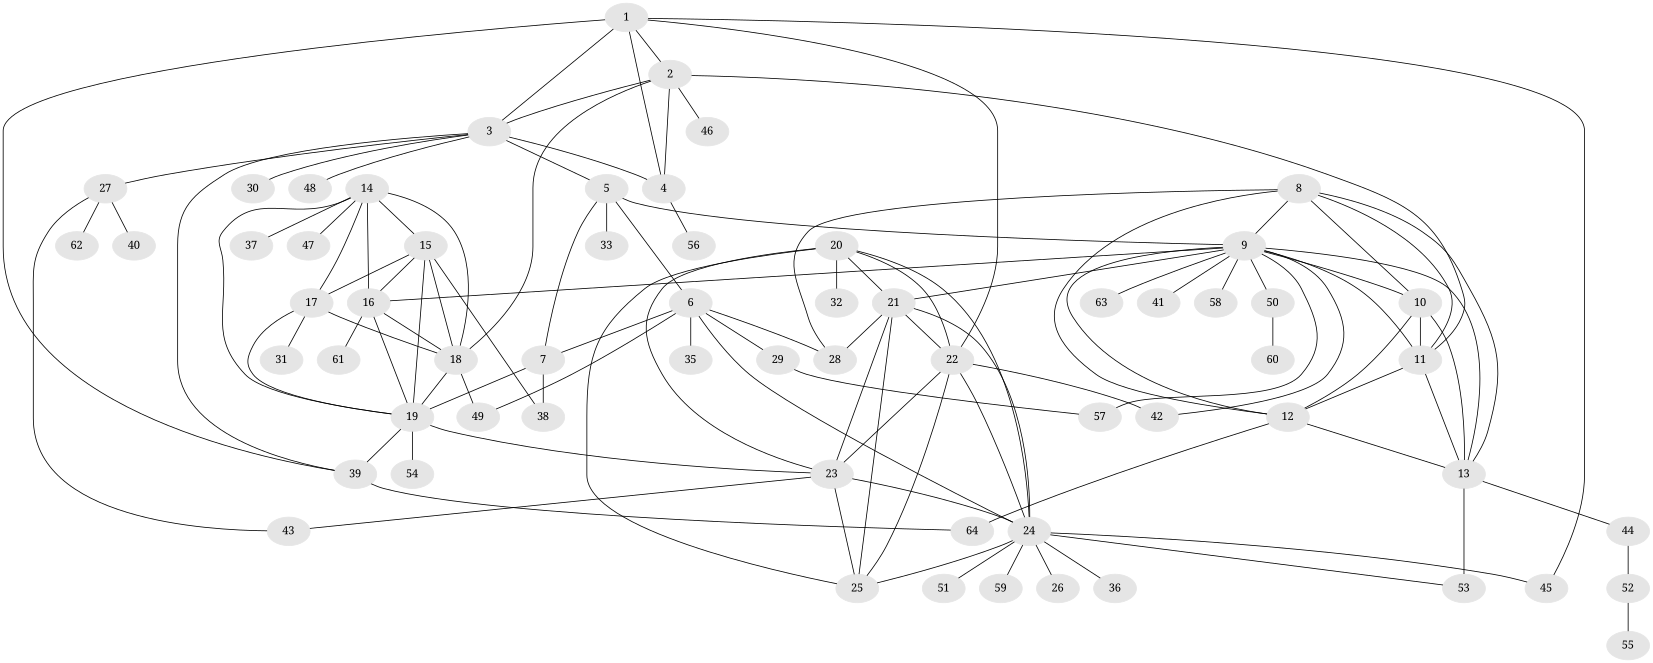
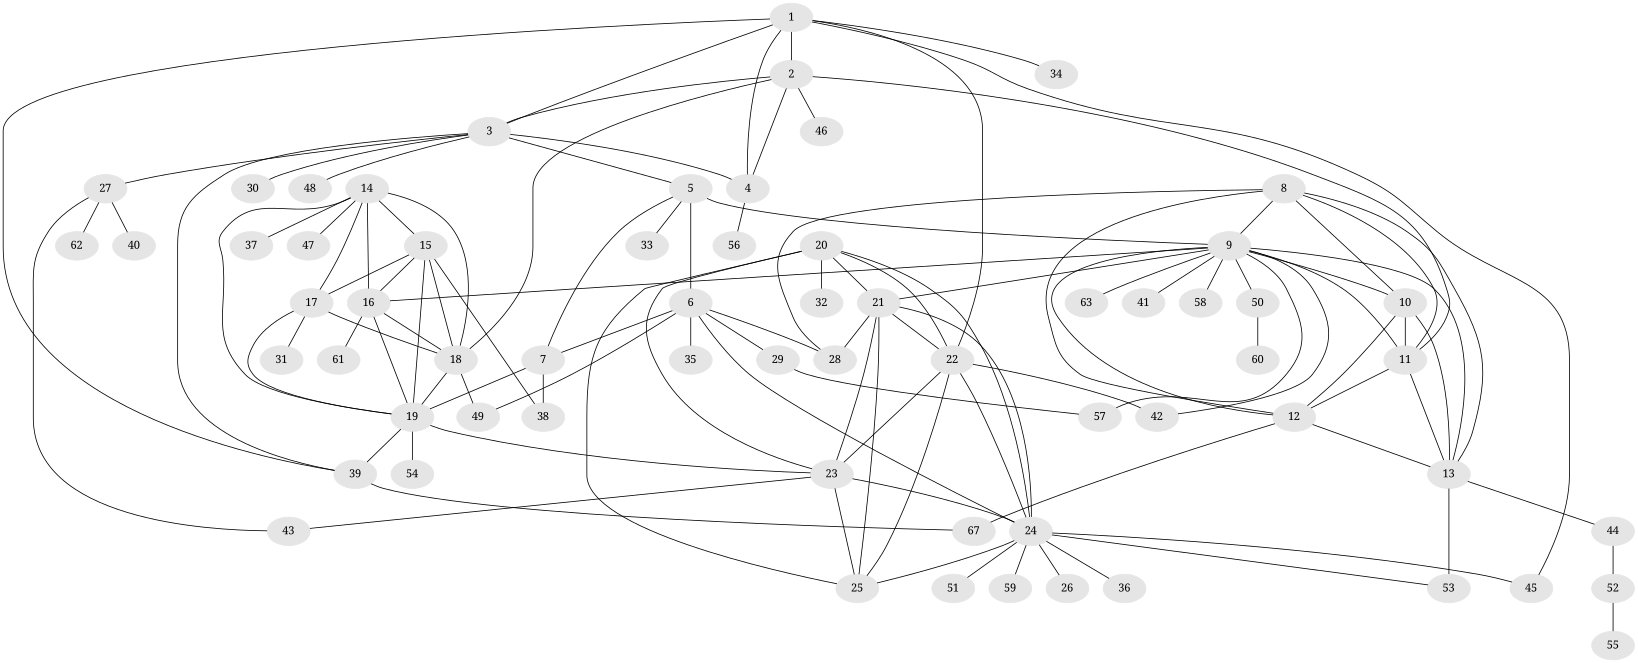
  graph {
    fontname="Noto Serif"
    node [color=gray90 fontname="Noto Serif" style=filled]
    edge [fontname="Noto Serif" weight=1.0]
    1
    2
    3
    4
    22
+   34
    39
    45
    11
    18
    46
    5
    27
    30
    48
    56
    24
    42
    23
    25
-   64
+   64 [label=67]
    12
    13
    49
    19
    6
    7
    9
    33
    43
    40
    62
    28
    29
    35
    38
    63
    10
    16
    21
    41
    50
    57
    58
    53
    26
    36
    51
    59
    54
    8
    44
    61
    60
    52
    14
    15
    17
    37
    47
    31
    20
    32
    55
    1 -- 2 [weight=3.0]
    1 -- 3 [weight=3.0]
    1 -- 4 [weight=3.0]
    1 -- 22
+   1 -- 34 [weight=4.0]
    1 -- 39
    1 -- 45
    2 -- 3
    2 -- 4
    2 -- 11
    2 -- 18
    2 -- 46
    3 -- 4
    3 -- 39
    3 -- 5
    3 -- 27
    3 -- 30
    3 -- 48
    4 -- 56
    22 -- 24
    22 -- 42 [weight=2.0]
    22 -- 23
    22 -- 25
    39 -- 64 [weight=2.0]
    11 -- 12
    11 -- 13
    18 -- 49
    18 -- 19
    5 -- 6 [weight=4.0]
    5 -- 7
    5 -- 9
    5 -- 33
    27 -- 43
    27 -- 40
    27 -- 62
    24 -- 45
    24 -- 25
    24 -- 53
    24 -- 26
    24 -- 36
    24 -- 51
    24 -- 59
    23 -- 24
    23 -- 25 [weight=2.0]
    23 -- 43
    12 -- 64
    12 -- 13
    13 -- 53 [weight=4.0]
    13 -- 44
    19 -- 39
    19 -- 23
    19 -- 54 [weight=2.0]
    6 -- 24
    6 -- 49
    6 -- 7 [weight=4.0]
    6 -- 28 [weight=5.0]
    6 -- 29
    6 -- 35 [weight=2.0]
    7 -- 19
    7 -- 38 [weight=2.0]
    9 -- 11
    9 -- 42
    9 -- 12
    9 -- 13
    9 -- 63
    9 -- 10
    9 -- 16
    9 -- 21
    9 -- 41
    9 -- 50
    9 -- 57
    9 -- 58
    29 -- 57
    10 -- 11
    10 -- 12
    10 -- 13
    16 -- 18
    16 -- 19
    16 -- 61
    21 -- 22
    21 -- 24
    21 -- 23
    21 -- 25
    21 -- 28
    50 -- 60
    8 -- 11
    8 -- 12
    8 -- 13
    8 -- 9
    8 -- 28
    8 -- 10
    44 -- 52
    52 -- 55
    14 -- 18
    14 -- 19
    14 -- 16
    14 -- 15
    14 -- 17
    14 -- 37
    14 -- 47 [weight=2.0]
    15 -- 18
    15 -- 19
    15 -- 38
    15 -- 16
    15 -- 17
    17 -- 18
    17 -- 19
    17 -- 31
    20 -- 22
    20 -- 24
    20 -- 23
    20 -- 25
    20 -- 21
    20 -- 32 [weight=2.0]
  }
